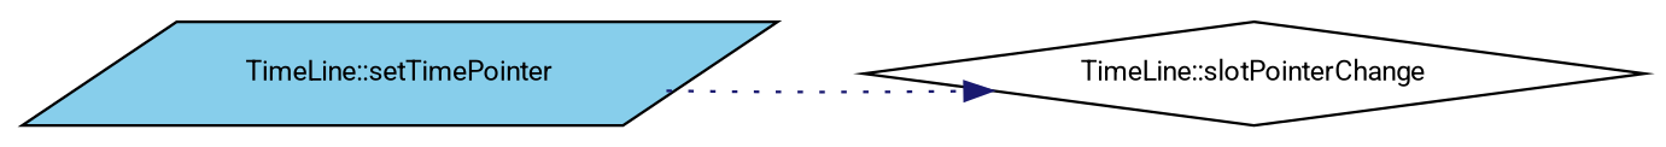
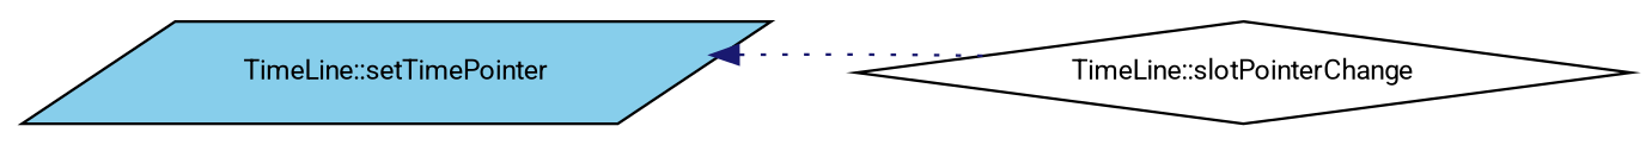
  digraph {
    rankdir=LR
    fontname=Roboto
    node [color=black fontname=Roboto fontsize=10 style=filled]
    n1 [fillcolor=skyblue fontcolor=black height=0.2 label="TimeLine::setTimePointer" shape=parallelogram width=0.4]
    n2 [fillcolor=white height=0.2 label="TimeLine::slotPointerChange" shape=diamond width=0.4]
-   n1 -> n2 [color=midnightblue fontname=Roboto fontsize=10 labelfontname=Helvetica labelfontsize=10 style=dotted]
+   n2 -> n1 [color=midnightblue fontname=Roboto fontsize=10 labelfontname=Helvetica labelfontsize=10 style=dotted]
  }
